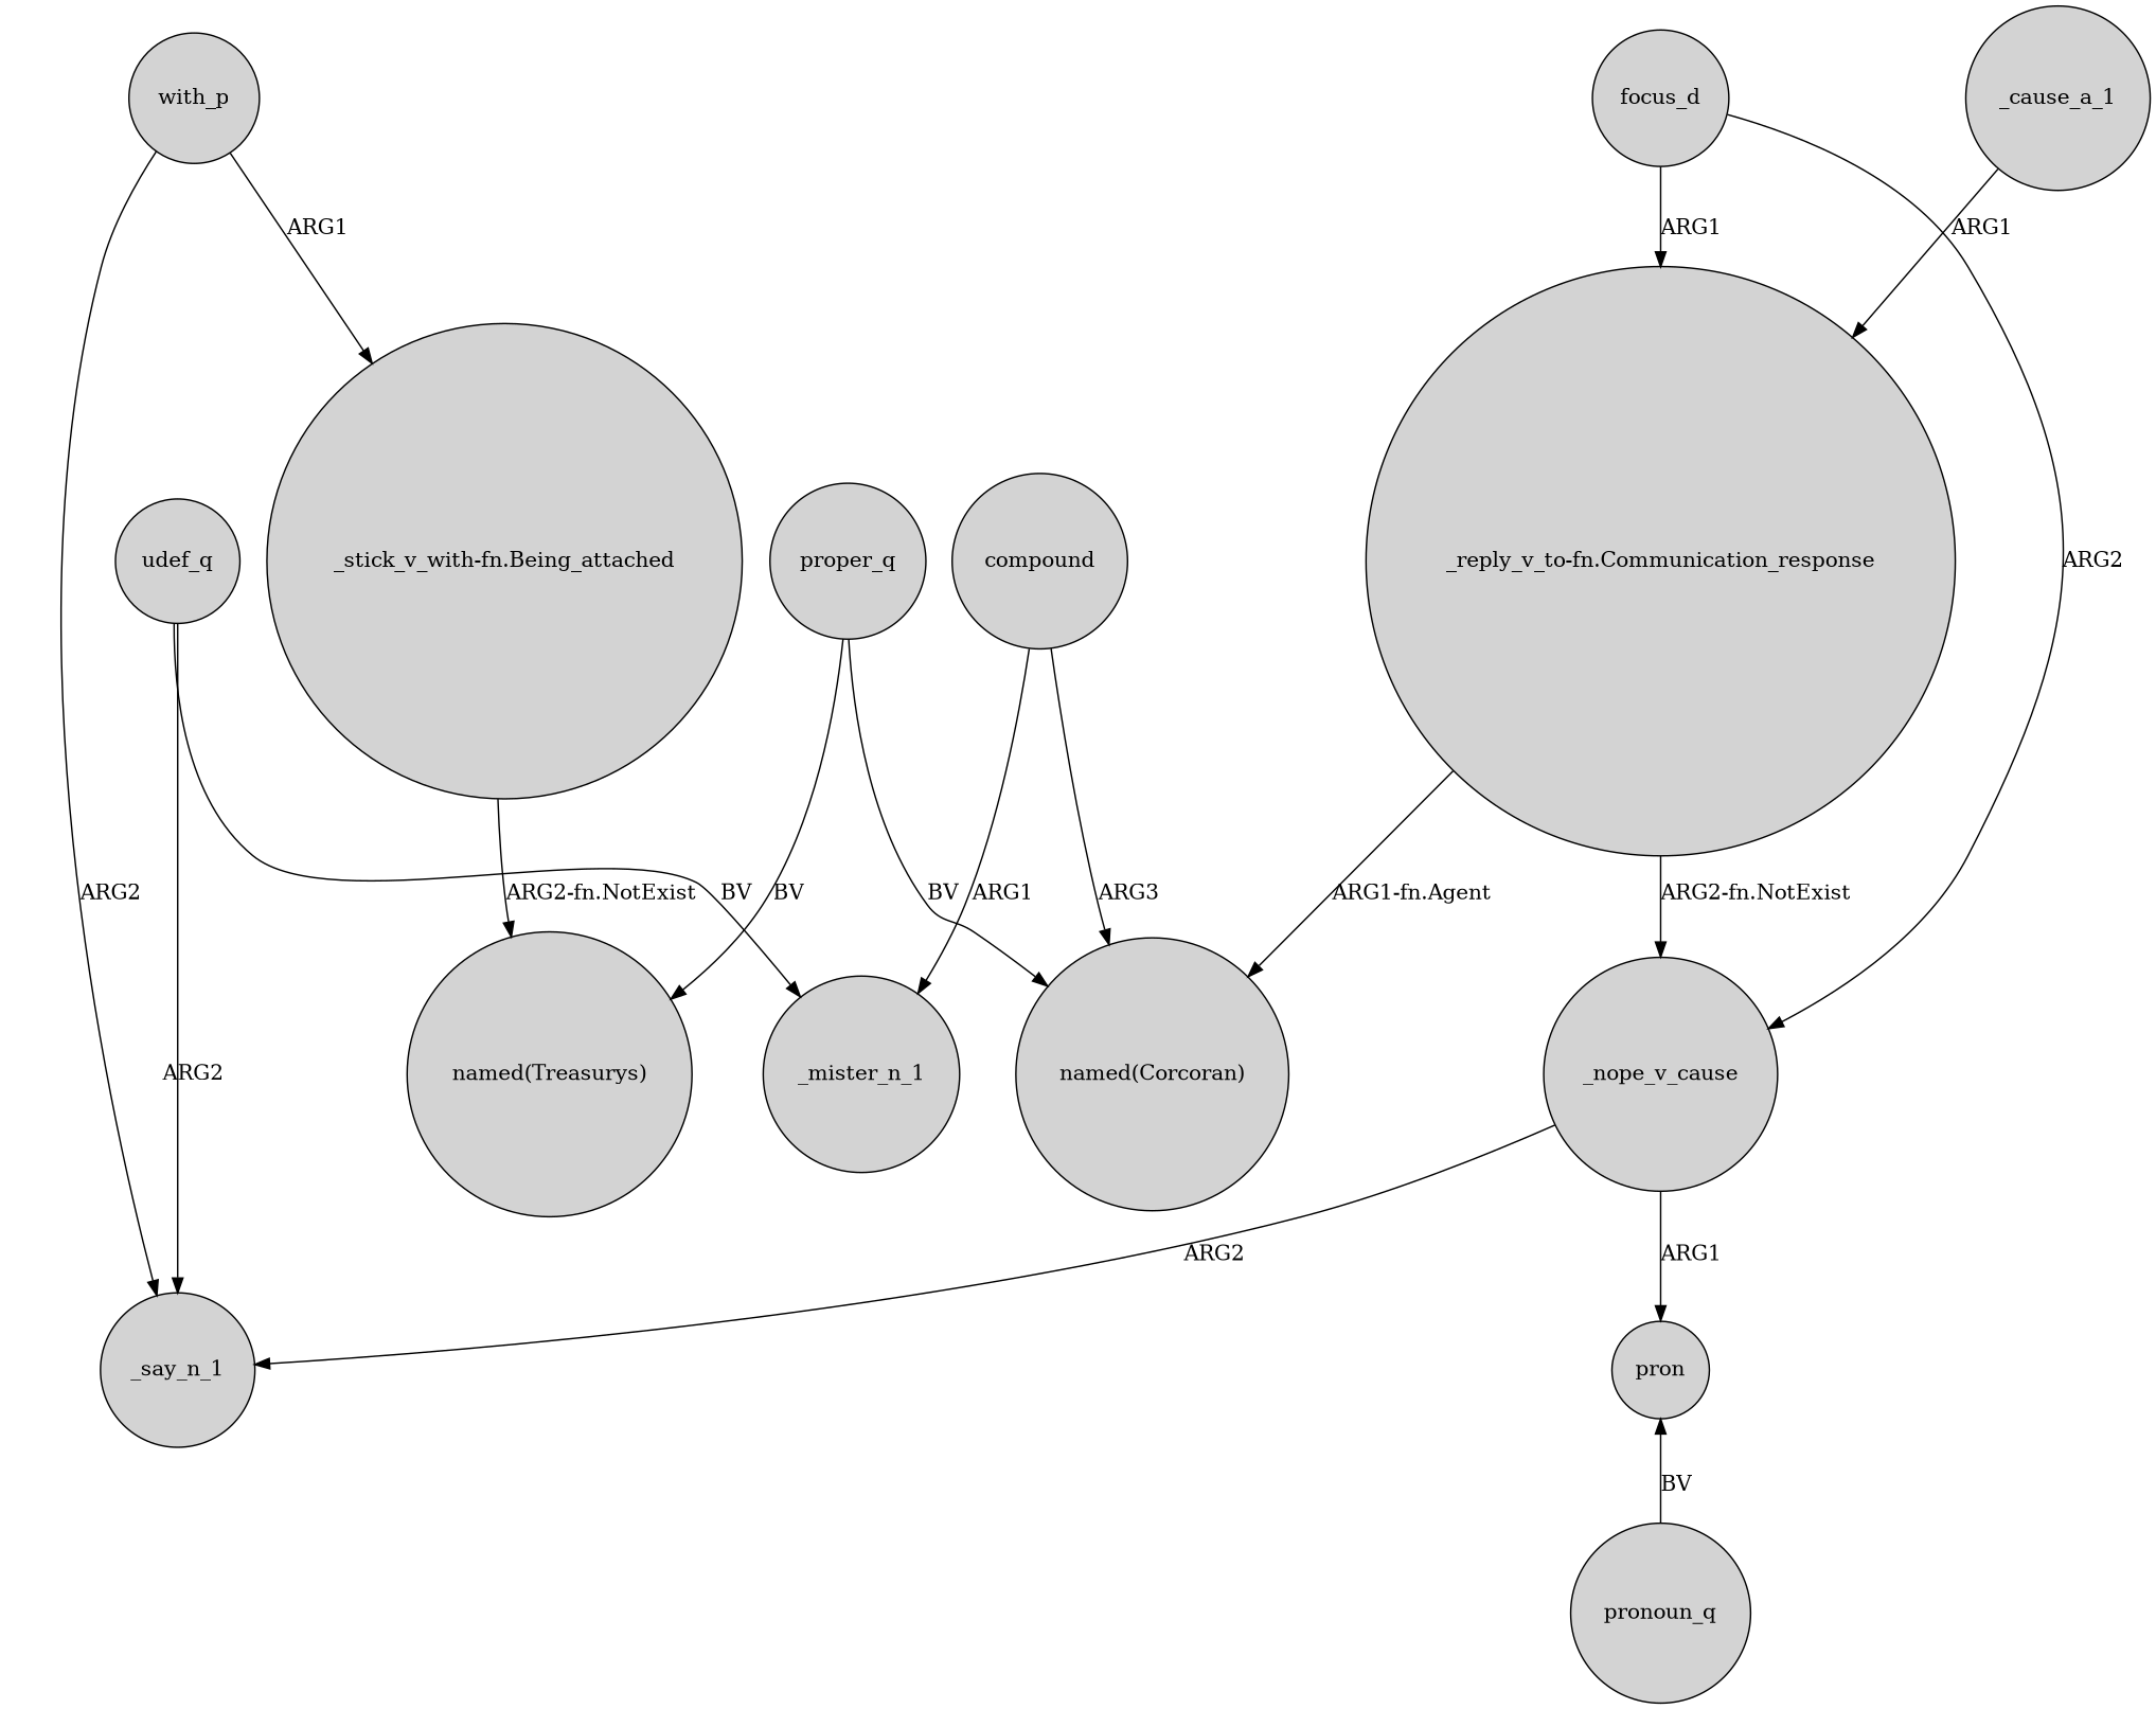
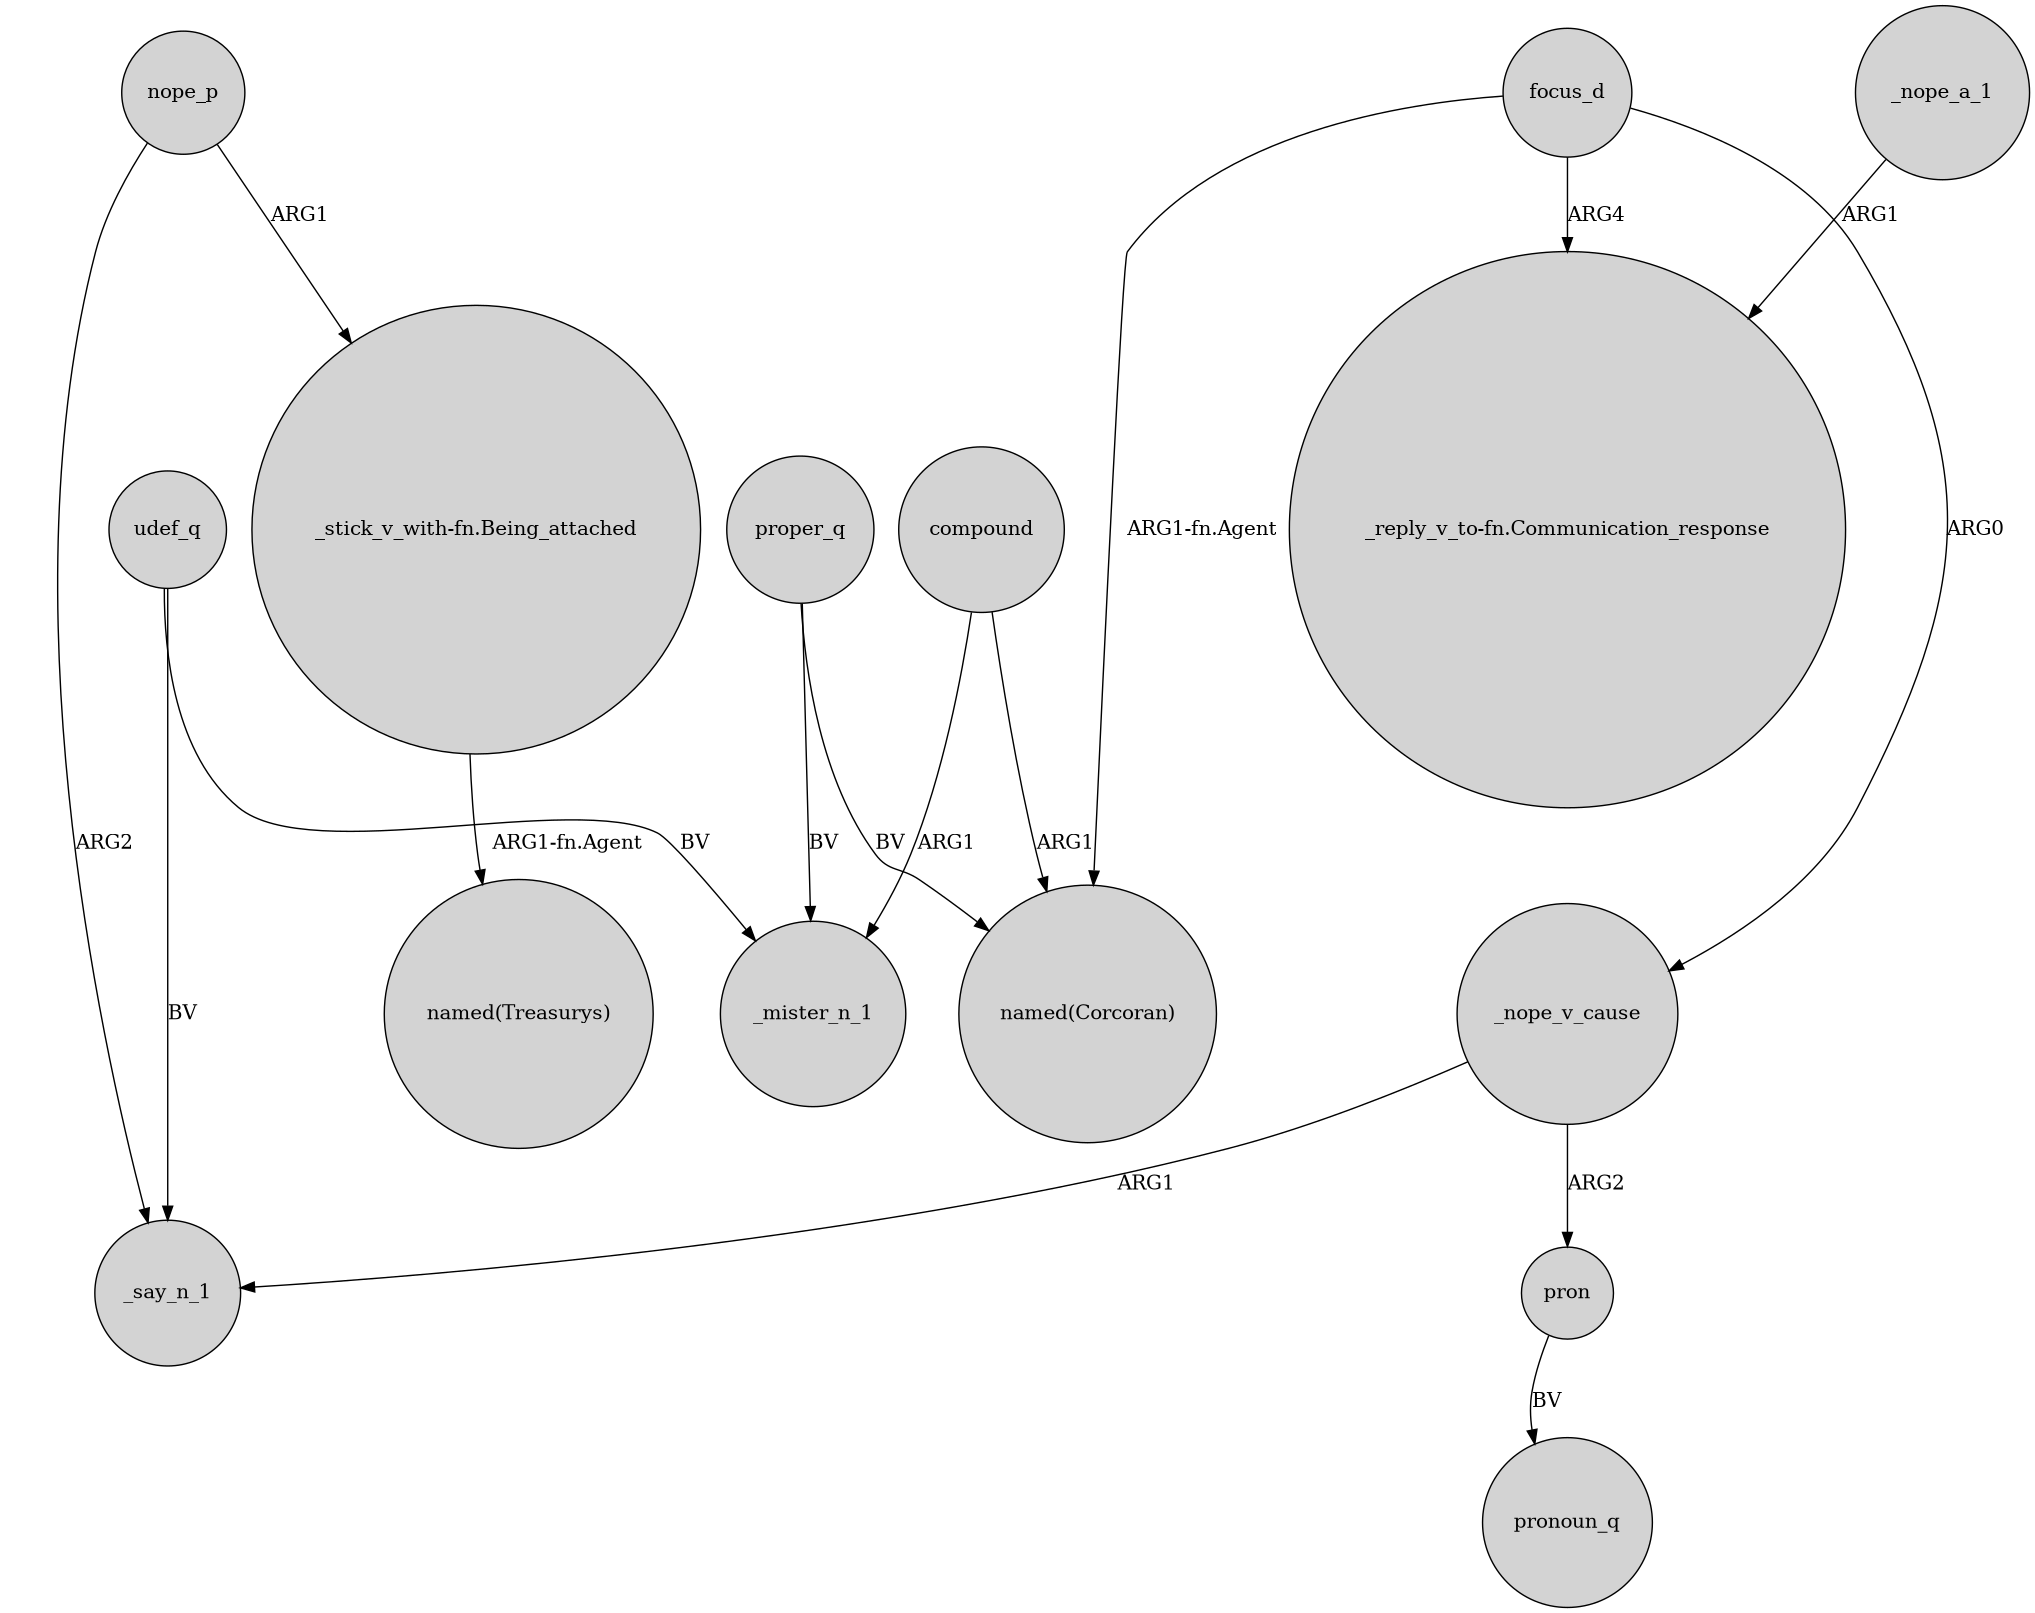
  digraph {
    node [shape=circle style=filled]
    "_stick_v_with-fn.Being_attached"
    "named(Treasurys)"
    proper_q
    "named(Corcoran)"
    udef_q
    _mister_n_1
    _say_n_1
    "_reply_v_to-fn.Communication_response"
    n9 [label=_nope_v_cause]
    pron
    compound
-   _nope_a_1 [label=_cause_a_1]
+   _nope_a_1
    focus_d
-   with_p
+   with_p [label=nope_p]
    pronoun_q
-   "_stick_v_with-fn.Being_attached" -> "named(Treasurys)" [label="ARG2-fn.NotExist"]
-   proper_q -> "named(Treasurys)" [label=BV]
+   "_stick_v_with-fn.Being_attached" -> "named(Treasurys)" [label="ARG1-fn.Agent"]
+   proper_q -> _mister_n_1 [label=BV]
    proper_q -> "named(Corcoran)" [label=BV]
    udef_q -> _mister_n_1 [label=BV]
-   udef_q -> _say_n_1 [label=ARG2]
-   "_reply_v_to-fn.Communication_response" -> "named(Corcoran)" [label="ARG1-fn.Agent"]
-   "_reply_v_to-fn.Communication_response" -> n9 [label="ARG2-fn.NotExist"]
-   n9 -> _say_n_1 [label=ARG2]
-   n9 -> pron [label=ARG1]
-   compound -> "named(Corcoran)" [label=ARG3]
+   udef_q -> _say_n_1 [label=BV]
+   focus_d -> "named(Corcoran)" [label="ARG1-fn.Agent"]
+   n9 -> _say_n_1 [label=ARG1]
+   n9 -> pron [label=ARG2]
+   compound -> "named(Corcoran)" [label=ARG1]
    compound -> _mister_n_1 [label=ARG1]
    _nope_a_1 -> "_reply_v_to-fn.Communication_response" [label=ARG1]
-   focus_d -> "_reply_v_to-fn.Communication_response" [label=ARG1]
-   focus_d -> n9 [label=ARG2]
+   focus_d -> "_reply_v_to-fn.Communication_response" [label=ARG4]
+   focus_d -> n9 [label=ARG0]
    with_p -> "_stick_v_with-fn.Being_attached" [label=ARG1]
    with_p -> _say_n_1 [label=ARG2]
-   pronoun_q -> pron [label=BV]
+   pron -> pronoun_q [label=BV]
  }
